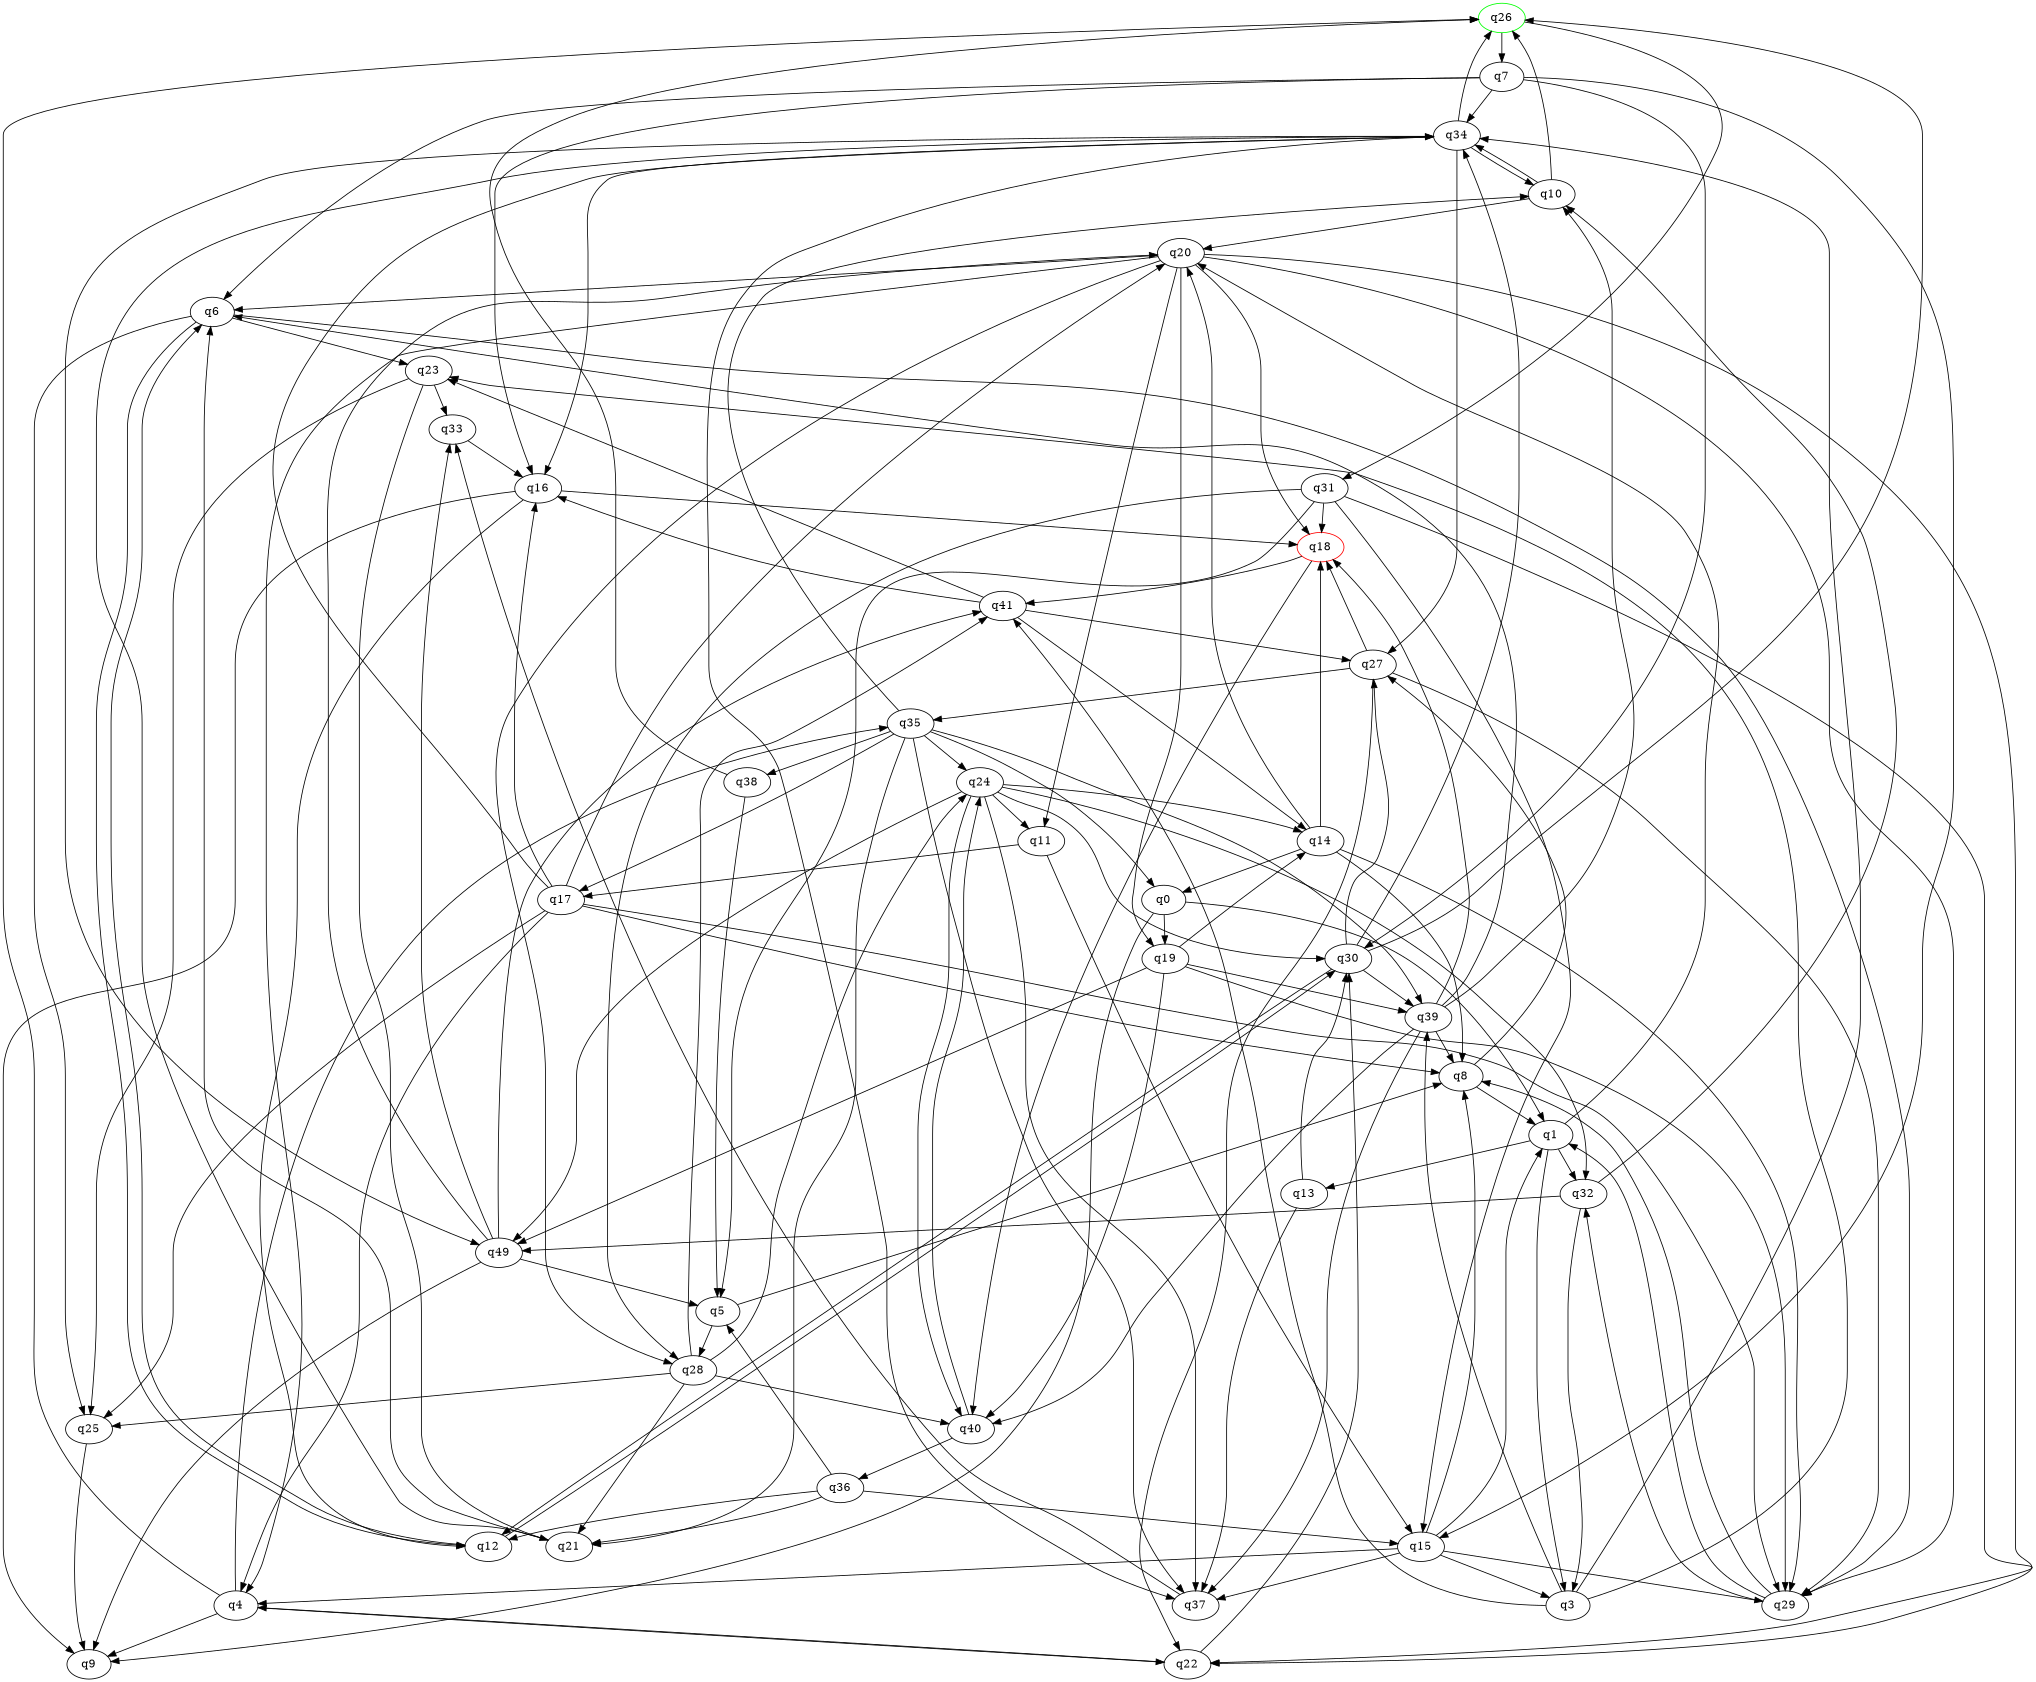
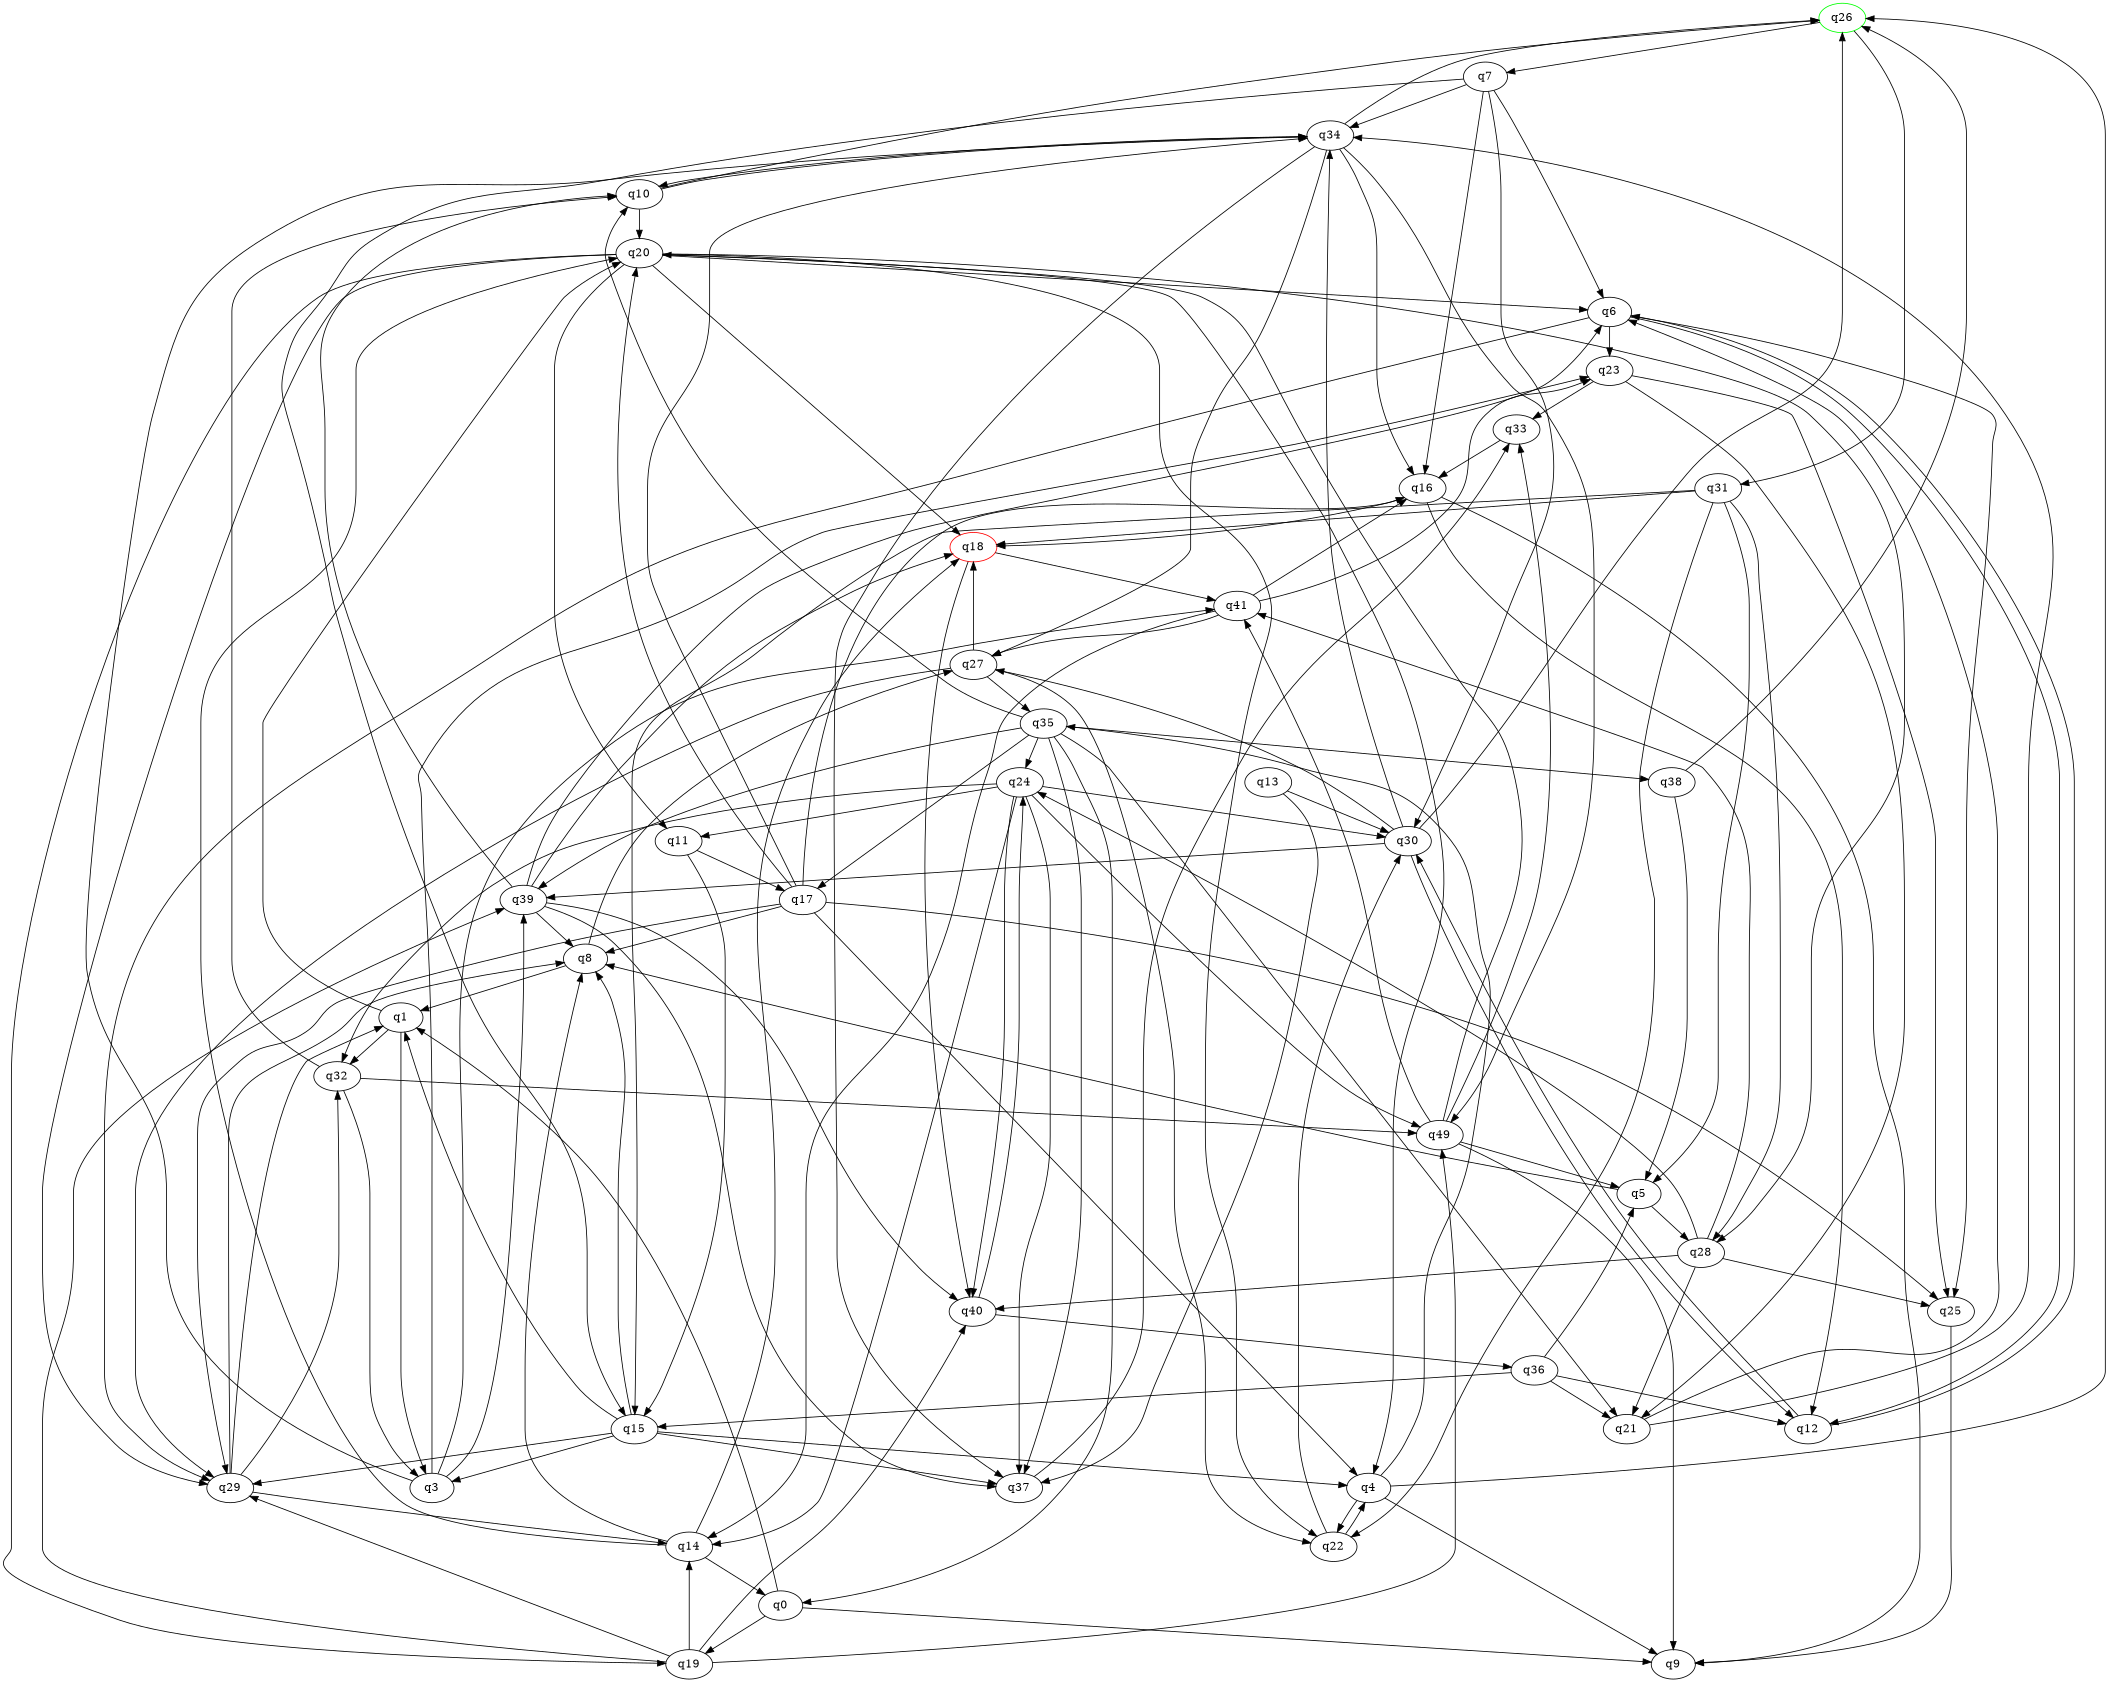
  digraph {
    q26 [color=green initial=1]
    q7
    q31
    q34
    q30
    q6
    q15
    q16
    q18 [color=red final=1]
    q22
    q28
    q5
    q41
    q40
    q14
    q23
    q27
    q24
    q36
    q0
    q1
    q9
    q19
    q3
    q13
    q20
    q32
    q39
    q29
    n30 [label=q49]
    q37
    q4
    q11
    q10
    q8
    q33
    q25
    q21
    q12
    q35
    q17
    q38
    q26 -> q7
    q26 -> q31
    q7 -> q34
    q7 -> q30
    q7 -> q6
    q7 -> q15
    q7 -> q16
    q31 -> q15
    q31 -> q18
    q31 -> q22
    q31 -> q28
    q31 -> q5
    q34 -> q26
    q34 -> q16
    q34 -> q27
    q34 -> n30
    q34 -> q37
    q34 -> q10
    q30 -> q26
    q30 -> q34
    q30 -> q27
    q30 -> q39
    q30 -> q12
    q6 -> q23
    q6 -> q29
    q6 -> q25
    q6 -> q12
    q15 -> q1
    q15 -> q3
    q15 -> q29
    q15 -> q37
    q15 -> q4
    q15 -> q8
    q16 -> q18
    q16 -> q9
    q16 -> q12
    q18 -> q41
    q18 -> q40
    q22 -> q30
    q22 -> q4
    q28 -> q41
    q28 -> q40
    q28 -> q24
    q28 -> q25
    q28 -> q21
    q5 -> q28
    q5 -> q8
    q41 -> q16
    q41 -> q14
    q41 -> q23
    q41 -> q27
    q40 -> q24
    q40 -> q36
    q14 -> q18
    q14 -> q0
    q14 -> q20
    q14 -> q8
    q23 -> q33
    q23 -> q25
    q23 -> q21
    q27 -> q18
    q27 -> q22
    q27 -> q29
    q27 -> q35
    q24 -> q30
    q24 -> q40
    q24 -> q14
    q24 -> q32
    q24 -> n30
    q24 -> q37
    q24 -> q11
    q36 -> q15
    q36 -> q5
    q36 -> q21
    q36 -> q12
    q0 -> q1
    q0 -> q9
    q0 -> q19
    q1 -> q3
-   q1 -> q13
    q1 -> q20
    q1 -> q32
    q19 -> q40
    q19 -> q14
    q19 -> q39
    q19 -> q29
    q19 -> n30
    q3 -> q34
    q3 -> q41
    q3 -> q23
    q3 -> q39
    q13 -> q30
    q13 -> q37
    q20 -> q6
    q20 -> q18
    q20 -> q22
    q20 -> q28
    q20 -> q19
    q20 -> q29
    q20 -> q4
    q20 -> q11
    q32 -> q3
    q32 -> n30
    q32 -> q10
    q39 -> q6
    q39 -> q18
    q39 -> q40
    q39 -> q37
    q39 -> q10
    q39 -> q8
-   q14 -> q29
+   q29 -> q14
    q29 -> q1
    q29 -> q32
    q29 -> q8
    n30 -> q5
    n30 -> q41
    n30 -> q9
    n30 -> q20
    n30 -> q33
    q37 -> q33
    q4 -> q26
    q4 -> q22
    q4 -> q9
    q4 -> q35
    q11 -> q15
    q11 -> q17
    q10 -> q26
    q10 -> q34
    q10 -> q20
    q8 -> q27
    q8 -> q1
    q33 -> q16
    q25 -> q9
    q21 -> q34
    q21 -> q6
    q12 -> q30
    q12 -> q6
    q35 -> q24
    q35 -> q0
    q35 -> q39
    q35 -> q37
    q35 -> q10
    q35 -> q21
    q35 -> q17
    q35 -> q38
    q17 -> q34
    q17 -> q16
    q17 -> q20
    q17 -> q29
    q17 -> q4
    q17 -> q8
    q17 -> q25
    q38 -> q26
    q38 -> q5
  }
